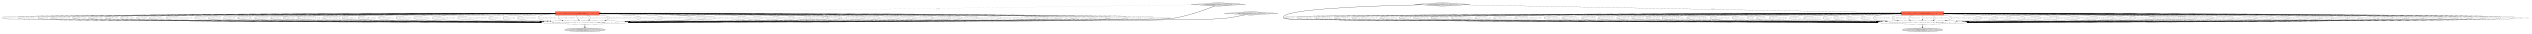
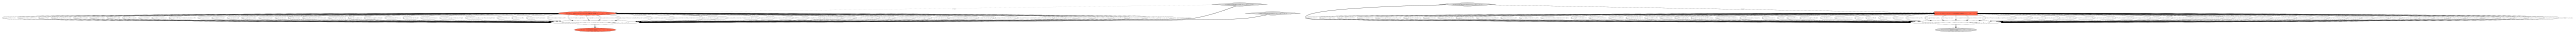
  digraph {
    fontname="Liberation Mono"
    node [fillcolor=lightgray fontname="Liberation Mono" shape=ellipse style=filled]
    edge [fontname="Liberation Mono" style=solid]
    n1 [label="tombstonesOnDelete['0', '1', '0']" shape=diamond]
-   n2 [fillcolor=tomato label="boolean tombstonesOnDelete@@@257@@@['1', '1', '0']" shape=box]
+   n2 [fillcolor=tomato label="boolean tombstonesOnDelete@@@257@@@['1', '1', '0']"]
    n3 [fillcolor=white label="doSetProperty(\"tombstonesOnDelete\",tombstonesOnDelete)@@@258@@@['1', '1', '0']"]
-   n4 [label="return this@@@259@@@['1', '1', '0']"]
+   n4 [fillcolor=tomato label="return this@@@259@@@['1', '1', '0']"]
    n5 [fillcolor=white label="doSetProperty(\"xminFetchIntervalMs\",xminFetchIntervalMs)@@@298@@@['0', '0', '1']"]
    n6 [label="return this@@@299@@@['0', '0', '1']"]
    n7 [fillcolor=tomato label="long xminFetchIntervalMs@@@297@@@['0', '0', '1']" shape=box]
    n8 [label="xminFetchIntervalMs['0', '0', '1']" shape=diamond]
    n9 [label="tombstonesOnDelete['1', '0', '0']" shape=diamond]
    n1 -> n2 [label=true style=dotted]
    n1 -> n3 [style=bold]
    n2 -> n3 [label=databaseHistory]
    n2 -> n3 [label=heartbeatTopicsPrefix]
    n2 -> n3 [label=databasePort]
    n2 -> n3 [label=offsetStoragePartitions]
    n2 -> n3 [label=databaseHostname]
    n2 -> n3 [label=skippedOperations]
    n2 -> n3 [label=snapshotDelayMs]
    n2 -> n3 [label=databasePassword]
    n2 -> n3 [label=snapshotMode]
    n2 -> n3 [label=columnIncludeList]
    n2 -> n3 [label=retriableRestartConnectorWaitMs]
    n2 -> n3 [label=configuration]
    n2 -> n3 [label=columnWhitelist]
    n2 -> n3 [label=databaseDbname]
    n2 -> n3 [label=messageKeyColumns]
    n2 -> n3 [label=tableExcludeList]
    n2 -> n3 [label=maxBatchSize]
    n2 -> n3 [label=tableWhitelist]
    n2 -> n3 [label=databaseHistoryFileFilename]
    n2 -> n3 [label=basicPropertyBinding]
    n2 -> n3 [label=tableIncludeList]
    n2 -> n3 [label=offsetStorageFileName]
    n2 -> n3 [label=offsetCommitPolicy]
    n2 -> n3 [label=databaseServerName]
    n2 -> n3 [label=sourceStructVersion]
    n2 -> n3 [label=datatypePropagateSourceType]
    n2 -> n3 [label=eventProcessingFailureHandlingMode]
    n2 -> n3 [label=queryFetchSize]
    n2 -> n3 [label=pollIntervalMs]
    n2 -> n3 [label=databaseServerTimezone]
    n2 -> n3 [label=offsetCommitTimeoutMs]
    n2 -> n3 [label=sourceTimestampMode]
    n2 -> n3 [label=columnBlacklist]
    n2 -> n3 [label=snapshotIsolationMode]
    n2 -> n3 [label=databaseHistoryKafkaRecoveryAttempts]
    n2 -> n3 [label=columnPropagateSourceType]
    n2 -> n3 [label=snapshotSelectStatementOverrides]
    n2 -> n3 [label=databaseInstance]
    n2 -> n3 [label=converters]
    n2 -> n3 [label=databaseHistoryKafkaBootstrapServers]
    n2 -> n3 [label=snapshotFetchSize]
    n2 -> n3 [label=additionalProperties]
    n2 -> n3 [label=timePrecisionMode]
    n2 -> n3 [label=bridgeErrorHandler]
    n2 -> n3 [label=snapshotLockTimeoutMs]
    n2 -> n3 [label=offsetStorage]
    n2 -> n3 [label=provideTransactionMetadata]
    n2 -> n3 [label=columnExcludeList]
    n2 -> n3 [label=internalValueConverter]
    n2 -> n3 [label=offsetStorageTopic]
    n2 -> n3 [label=offsetFlushIntervalMs]
    n2 -> n3 [label=tombstonesOnDelete]
    n2 -> n3 [label=maxQueueSize]
    n2 -> n3 [label=decimalHandlingMode]
    n2 -> n3 [label=databaseHistoryKafkaTopic]
    n2 -> n3 [label=databaseHistoryKafkaRecoveryPollIntervalMs]
    n2 -> n3 [label=databaseUser]
    n2 -> n3 [label=tableBlacklist]
    n2 -> n3 [label=tableIgnoreBuiltin]
    n2 -> n3 [label=internalKeyConverter]
    n2 -> n3 [label=sanitizeFieldNames]
    n2 -> n3 [label=heartbeatIntervalMs]
    n2 -> n3 [label=offsetStorageReplicationFactor]
    n2 -> n3 [label=includeSchemaChanges]
    n3 -> n4 [style=bold]
    n5 -> n6 [style=bold]
    n7 -> n5 [label=databaseUser]
    n7 -> n5 [label=offsetStorageTopic]
    n7 -> n5 [label=internalKeyConverter]
    n7 -> n5 [label=tombstonesOnDelete]
    n7 -> n5 [label=offsetStorageReplicationFactor]
    n7 -> n5 [label=basicPropertyBinding]
    n7 -> n5 [label=tableWhitelist]
    n7 -> n5 [label=offsetCommitPolicy]
    n7 -> n5 [label=snapshotLockTimeoutMs]
    n7 -> n5 [label=publicationAutocreateMode]
    n7 -> n5 [label=databaseSslrootcert]
    n7 -> n5 [label=statusUpdateIntervalMs]
    n7 -> n5 [label=snapshotSelectStatementOverrides]
    n7 -> n5 [label=bridgeErrorHandler]
    n7 -> n5 [label=additionalProperties]
    n7 -> n5 [label=timePrecisionMode]
    n7 -> n5 [label=databaseSslpassword]
    n7 -> n5 [label=snapshotDelayMs]
    n7 -> n5 [label=databaseDbname]
    n7 -> n5 [label=slotRetryDelayMs]
    n7 -> n5 [label=provideTransactionMetadata]
    n7 -> n5 [label=databaseInitialStatements]
    n7 -> n5 [label=includeUnknownDatatypes]
    n7 -> n5 [label=databaseSslcert]
    n7 -> n5 [label=slotName]
    n7 -> n5 [label=databasePort]
    n7 -> n5 [label=offsetStorageFileName]
    n7 -> n5 [label=slotMaxRetries]
    n7 -> n5 [label=databaseTcpkeepalive]
    n7 -> n5 [label=pluginName]
    n7 -> n5 [label=snapshotMode]
    n7 -> n5 [label=tableBlacklist]
    n7 -> n5 [label=maxBatchSize]
    n7 -> n5 [label=xminFetchIntervalMs]
    n7 -> n5 [label=messageKeyColumns]
    n7 -> n5 [label=configuration]
    n7 -> n5 [label=databaseSslkey]
    n7 -> n5 [label=sourceStructVersion]
    n7 -> n5 [label=eventProcessingFailureHandlingMode]
    n7 -> n5 [label=binaryHandlingMode]
    n7 -> n5 [label=schemaWhitelist]
    n7 -> n5 [label=schemaBlacklist]
    n7 -> n5 [label=sanitizeFieldNames]
    n7 -> n5 [label=offsetFlushIntervalMs]
    n7 -> n5 [label=toastedValuePlaceholder]
    n7 -> n5 [label=offsetCommitTimeoutMs]
    n7 -> n5 [label=tableIgnoreBuiltin]
    n7 -> n5 [label=converters]
    n7 -> n5 [label=slotDropOnStop]
    n7 -> n5 [label=internalValueConverter]
    n7 -> n5 [label=columnBlacklist]
    n7 -> n5 [label=snapshotCustomClass]
    n7 -> n5 [label=maxQueueSize]
    n7 -> n5 [label=decimalHandlingMode]
    n7 -> n5 [label=offsetStoragePartitions]
    n7 -> n5 [label=databaseHistoryFileFilename]
    n7 -> n5 [label=databaseSslfactory]
    n7 -> n5 [label=hstoreHandlingMode]
    n7 -> n5 [label=heartbeatTopicsPrefix]
    n7 -> n5 [label=databaseSslmode]
    n7 -> n5 [label=pollIntervalMs]
    n7 -> n5 [label=schemaRefreshMode]
    n7 -> n5 [label=offsetStorage]
    n7 -> n5 [label=heartbeatActionQuery]
    n7 -> n5 [label=columnWhitelist]
    n7 -> n5 [label=databaseServerName]
    n7 -> n5 [label=heartbeatIntervalMs]
    n7 -> n5 [label=intervalHandlingMode]
    n7 -> n5 [label=slotStreamParams]
    n7 -> n5 [label=databasePassword]
    n7 -> n5 [label=publicationName]
    n7 -> n5 [label=snapshotFetchSize]
    n7 -> n5 [label=databaseHostname]
    n7 -> n5 [label=skippedOperations]
    n8 -> n5 [style=bold]
    n8 -> n7 [label=true]
    n9 -> n3 [style=bold]
  }
